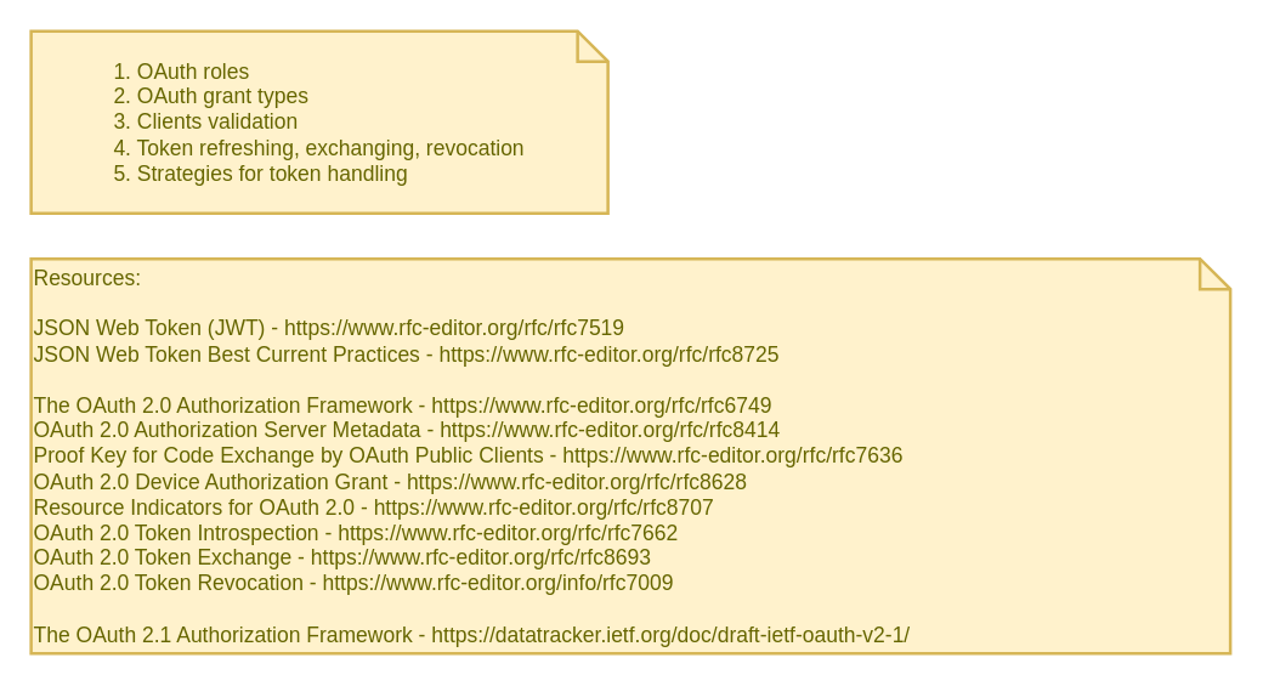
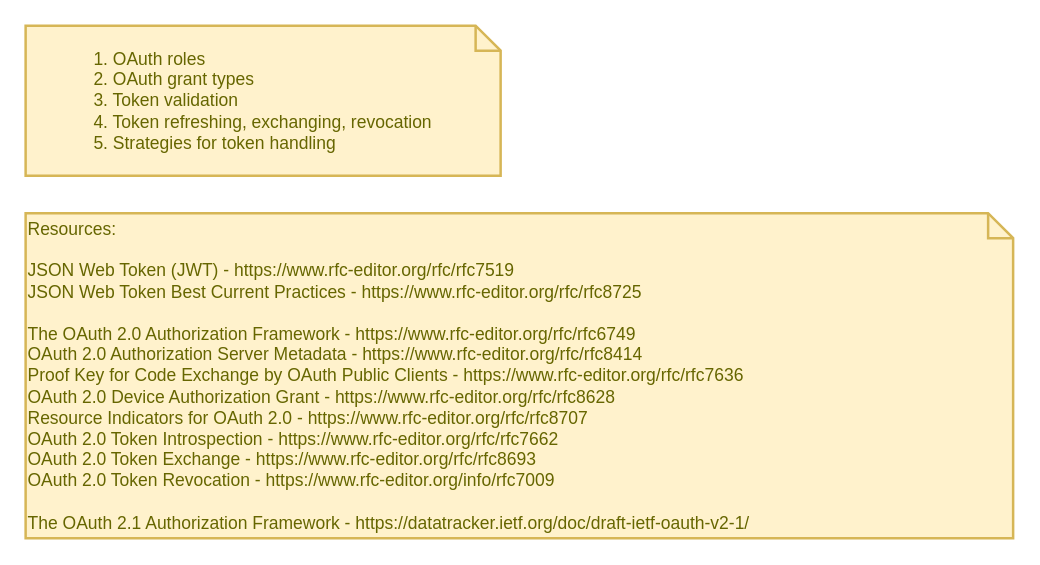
  <mxCell id="0" />
  <mxCell id="1" parent="0" />
  <mxCell id="2" value="&lt;div&gt;Resources:&lt;br&gt;&lt;br&gt;JSON Web Token (JWT) - https://www.rfc-editor.org/rfc/rfc7519&lt;/div&gt;&lt;div&gt;JSON Web Token Best Current Practices - https://www.rfc-editor.org/rfc/rfc8725&lt;/div&gt;&lt;div&gt;&lt;br&gt;&lt;/div&gt;&lt;div&gt;The OAuth 2.0 Authorization Framework - https://www.rfc-editor.org/rfc/rfc6749&lt;/div&gt;&lt;div&gt;OAuth 2.0 Authorization Server Metadata - https://www.rfc-editor.org/rfc/rfc8414&lt;/div&gt;&lt;div&gt;&lt;div style=&quot;border-color: var(--border-color);&quot;&gt;Proof Key for Code Exchange by OAuth Public Clients - https://www.rfc-editor.org/rfc/rfc7636&lt;/div&gt;&lt;div style=&quot;border-color: var(--border-color);&quot;&gt;OAuth 2.0 Device Authorization Grant - https://www.rfc-editor.org/rfc/rfc8628&lt;/div&gt;&lt;/div&gt;&lt;div&gt;Resource Indicators for OAuth 2.0 - https://www.rfc-editor.org/rfc/rfc8707&lt;/div&gt;&lt;div&gt;OAuth 2.0 Token Introspection - https://www.rfc-editor.org/rfc/rfc7662&lt;br&gt;&lt;/div&gt;&lt;div&gt;OAuth 2.0 Token Exchange - https://www.rfc-editor.org/rfc/rfc8693&lt;/div&gt;&lt;div&gt;OAuth 2.0 Token Revocation - https://www.rfc-editor.org/info/rfc7009&lt;/div&gt;&lt;div&gt;&lt;br&gt;&lt;/div&gt;&lt;div&gt;The OAuth 2.1 Authorization Framework - https://datatracker.ietf.org/doc/draft-ietf-oauth-v2-1/&lt;/div&gt;" style="shape=note;strokeWidth=2;fontSize=14;size=20;whiteSpace=wrap;html=1;fillColor=#fff2cc;strokeColor=#d6b656;fontColor=#666600;align=left;" parent="1" vertex="1"><mxGeometry x="20" y="170" width="790" height="260" as="geometry" /></mxCell>
- <mxCell id="3" value="&lt;div style=&quot;text-align: left;&quot;&gt;&lt;span style=&quot;background-color: initial;&quot;&gt;1. OAuth roles&lt;/span&gt;&lt;br&gt;&lt;/div&gt;&lt;div style=&quot;text-align: left;&quot;&gt;&lt;span style=&quot;background-color: initial;&quot;&gt;2. OAuth grant types&lt;/span&gt;&lt;/div&gt;&lt;div style=&quot;text-align: left;&quot;&gt;&lt;span style=&quot;background-color: initial;&quot;&gt;3. Clients validation&lt;/span&gt;&lt;/div&gt;&lt;div style=&quot;text-align: left;&quot;&gt;4. Token refreshing, exchanging, revocation&lt;/div&gt;&lt;div style=&quot;text-align: left;&quot;&gt;5. Strategies for token handling&lt;br&gt;&lt;/div&gt;" style="shape=note;strokeWidth=2;fontSize=14;size=20;whiteSpace=wrap;html=1;fillColor=#fff2cc;strokeColor=#d6b656;fontColor=#666600;" parent="1" vertex="1"><mxGeometry x="20" y="20" width="380" height="120" as="geometry" /></mxCell>
+ <mxCell id="3" value="&lt;div style=&quot;text-align: left;&quot;&gt;&lt;span style=&quot;background-color: initial;&quot;&gt;1. OAuth roles&lt;/span&gt;&lt;br&gt;&lt;/div&gt;&lt;div style=&quot;text-align: left;&quot;&gt;&lt;span style=&quot;background-color: initial;&quot;&gt;2. OAuth grant types&lt;/span&gt;&lt;/div&gt;&lt;div style=&quot;text-align: left;&quot;&gt;&lt;span style=&quot;background-color: initial;&quot;&gt;3. Token validation&lt;/span&gt;&lt;/div&gt;&lt;div style=&quot;text-align: left;&quot;&gt;4. Token refreshing, exchanging, revocation&lt;/div&gt;&lt;div style=&quot;text-align: left;&quot;&gt;5. Strategies for token handling&lt;br&gt;&lt;/div&gt;" style="shape=note;strokeWidth=2;fontSize=14;size=20;whiteSpace=wrap;html=1;fillColor=#fff2cc;strokeColor=#d6b656;fontColor=#666600;" parent="1" vertex="1"><mxGeometry x="20" y="20" width="380" height="120" as="geometry" /></mxCell>
